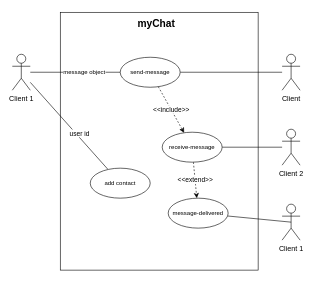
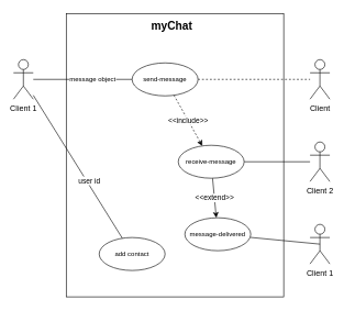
  <mxCell id="0" />
  <mxCell id="1" parent="0" />
  <mxCell id="2" value="" style="rounded=0;whiteSpace=wrap;html=1;" parent="1" vertex="1"><mxGeometry x="100" y="20" width="330" height="430" as="geometry" /></mxCell>
  <mxCell id="3" value="Client" style="shape=umlActor;verticalLabelPosition=bottom;verticalAlign=top;html=1;outlineConnect=0;" parent="1" vertex="1"><mxGeometry x="470" y="90" width="30" height="60" as="geometry" /></mxCell>
  <mxCell id="4" value="" style="edgeStyle=none;rounded=0;orthogonalLoop=1;jettySize=auto;html=1;endArrow=none;endFill=0;" parent="1" source="6" target="14" edge="1"><mxGeometry relative="1" as="geometry" /></mxCell>
- <mxCell id="5" value="&amp;lt;&amp;lt;extend&amp;gt;&amp;gt;" style="edgeStyle=none;rounded=0;orthogonalLoop=1;jettySize=auto;html=1;fontSize=11;startArrow=none;startFill=0;endArrow=classic;endFill=1;dashed=1;" edge="1" parent="1" source="6" target="18"><mxGeometry relative="1" as="geometry" /></mxCell>
+ <mxCell id="5" value="&amp;lt;&amp;lt;extend&amp;gt;&amp;gt;" style="edgeStyle=none;rounded=0;orthogonalLoop=1;jettySize=auto;html=1;fontSize=11;startArrow=none;startFill=0;endArrow=classic;endFill=1;dashed=0;" edge="1" parent="1" source="6" target="18"><mxGeometry relative="1" as="geometry" /></mxCell>
  <mxCell id="6" value="&lt;span style=&quot;font-size: 10px&quot;&gt;receive-message&lt;/span&gt;" style="ellipse;whiteSpace=wrap;html=1;" parent="1" vertex="1"><mxGeometry x="270" y="220" width="100" height="50" as="geometry" /></mxCell>
  <mxCell id="7" value="message object" style="edgeStyle=none;rounded=0;orthogonalLoop=1;jettySize=auto;html=1;fontSize=10;endArrow=none;endFill=0;" parent="1" source="9" target="12" edge="1"><mxGeometry x="0.2" relative="1" as="geometry"><mxPoint as="offset" /></mxGeometry></mxCell>
  <mxCell id="8" value="user id" style="edgeStyle=none;rounded=0;orthogonalLoop=1;jettySize=auto;html=1;endArrow=none;endFill=0;" parent="1" source="9" target="15" edge="1"><mxGeometry x="0.214" y="4" relative="1" as="geometry"><mxPoint as="offset" /></mxGeometry></mxCell>
  <mxCell id="9" value="Client 1" style="shape=umlActor;verticalLabelPosition=bottom;verticalAlign=top;html=1;outlineConnect=0;" parent="1" vertex="1"><mxGeometry x="20" y="90" width="30" height="60" as="geometry" /></mxCell>
- <mxCell id="10" value="" style="edgeStyle=none;rounded=0;orthogonalLoop=1;jettySize=auto;html=1;fontSize=10;endArrow=none;endFill=0;" parent="1" source="12" target="3" edge="1"><mxGeometry relative="1" as="geometry" /></mxCell>
+ <mxCell id="10" value="" style="edgeStyle=none;rounded=0;orthogonalLoop=1;jettySize=auto;html=1;fontSize=10;endArrow=none;endFill=0;dashed=1;" parent="1" source="12" target="3" edge="1"><mxGeometry relative="1" as="geometry" /></mxCell>
  <mxCell id="11" value="&amp;lt;&amp;lt;include&amp;gt;&amp;gt;" style="rounded=0;orthogonalLoop=1;jettySize=auto;html=1;dashed=1;" parent="1" source="12" target="6" edge="1"><mxGeometry relative="1" as="geometry" /></mxCell>
  <mxCell id="12" value="&lt;span style=&quot;font-size: 10px&quot;&gt;send-message&lt;/span&gt;" style="ellipse;whiteSpace=wrap;html=1;" parent="1" vertex="1"><mxGeometry x="200" y="95" width="100" height="50" as="geometry" /></mxCell>
  <mxCell id="13" value="myChat" style="text;html=1;align=center;verticalAlign=middle;resizable=0;points=[];autosize=1;strokeColor=none;fillColor=none;fontSize=17;fontStyle=1" parent="1" vertex="1"><mxGeometry x="220" y="25" width="80" height="30" as="geometry" /></mxCell>
  <mxCell id="14" value="Client 2" style="shape=umlActor;verticalLabelPosition=bottom;verticalAlign=top;html=1;outlineConnect=0;" parent="1" vertex="1"><mxGeometry x="470" y="215" width="30" height="60" as="geometry" /></mxCell>
- <mxCell id="15" value="&lt;span style=&quot;font-size: 10px&quot;&gt;add contact&lt;/span&gt;" style="ellipse;whiteSpace=wrap;html=1;" parent="1" vertex="1"><mxGeometry x="150" y="280" width="100" height="50" as="geometry" /></mxCell>
+ <mxCell id="15" value="&lt;span style=&quot;font-size: 10px&quot;&gt;add contact&lt;/span&gt;" style="ellipse;whiteSpace=wrap;html=1;" parent="1" vertex="1"><mxGeometry x="150" y="360" width="100" height="50" as="geometry" /></mxCell>
  <mxCell id="16" style="edgeStyle=orthogonalEdgeStyle;rounded=0;orthogonalLoop=1;jettySize=auto;html=1;exitX=0.5;exitY=1;exitDx=0;exitDy=0;dashed=1;fontSize=7;startArrow=classic;startFill=1;endArrow=classic;endFill=1;" edge="1" parent="1" source="2" target="2"><mxGeometry relative="1" as="geometry" /></mxCell>
  <mxCell id="17" style="rounded=0;orthogonalLoop=1;jettySize=auto;html=1;entryX=0.5;entryY=0.5;entryDx=0;entryDy=0;entryPerimeter=0;fontSize=17;startArrow=none;startFill=0;endArrow=none;endFill=0;" edge="1" parent="1" source="18" target="19"><mxGeometry relative="1" as="geometry" /></mxCell>
  <mxCell id="18" value="&lt;span style=&quot;font-size: 10px&quot;&gt;message-delivered&lt;/span&gt;" style="ellipse;whiteSpace=wrap;html=1;" vertex="1" parent="1"><mxGeometry x="280" y="330" width="100" height="50" as="geometry" /></mxCell>
  <mxCell id="19" value="Client 1" style="shape=umlActor;verticalLabelPosition=bottom;verticalAlign=top;html=1;outlineConnect=0;" vertex="1" parent="1"><mxGeometry x="470" y="340" width="30" height="60" as="geometry" /></mxCell>
